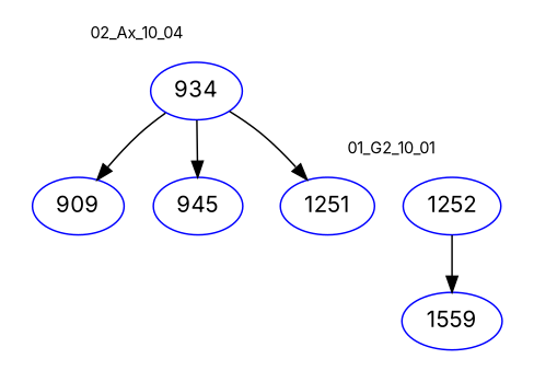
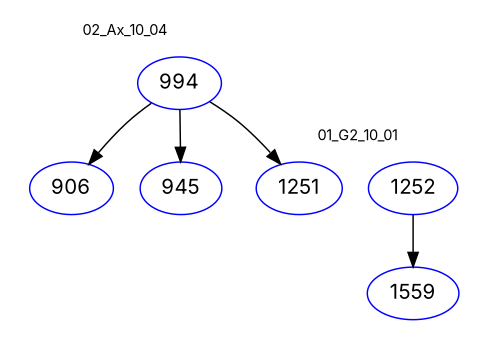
  digraph {
    fontname=Inter
    node [color=blue fontname=Inter]
    edge [color=black fontname=Inter]
-   n1 [label=934]
-   n2 [label=909]
+   n1 [label=994]
+   n2 [label=906]
    n3 [label=945]
    n4 [label=1252]
    n5 [label=1251]
    n6 [label=1559]
    subgraph cluster_1 {
      color=white
      fontsize=10
      label="02_Ax_10_04"
      n1
      n2
      n3
    }
    subgraph cluster_2 {
      color=white
      fontsize=10
      label="01_G2_10_01"
      n4
      n5
      n6
    }
    n1 -> n2
    n1 -> n3
    n1 -> n5
    n4 -> n6
  }
